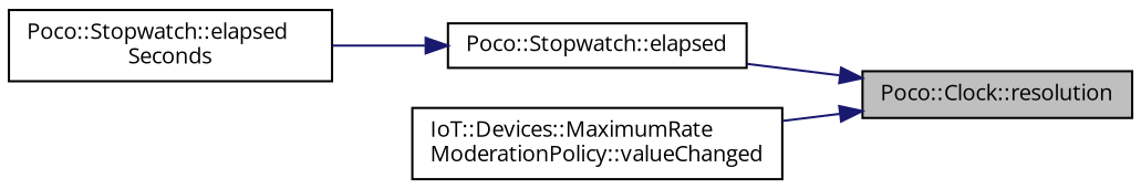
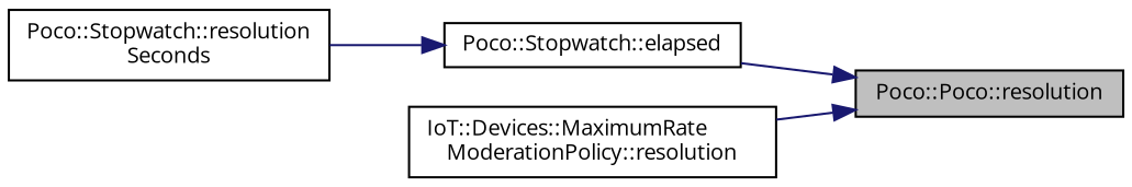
  digraph {
    fontname="Open Sans"
    rankdir=RL
    node [color=black fillcolor=white fontname="Open Sans" fontsize=10 shape=record style=filled]
    edge [color=midnightblue dir=back fontname="Open Sans" fontsize=10 labelfontname=Helvetica labelfontsize=10 style=solid]
-   n1 [fillcolor=grey75 fontcolor=black height=0.2 label="Poco::Clock::resolution" width=0.4]
+   n1 [fillcolor=grey75 fontcolor=black height=0.2 label="Poco::Poco::resolution" width=0.4]
    n2 [height=0.2 label="Poco::Stopwatch::elapsed" width=0.4]
-   n3 [height=0.2 label="IoT::Devices::MaximumRate\lModerationPolicy::valueChanged" width=0.4]
-   n4 [height=0.2 label="Poco::Stopwatch::elapsed\lSeconds" width=0.4]
+   n3 [height=0.2 label="IoT::Devices::MaximumRate\lModerationPolicy::resolution" width=0.4]
+   n4 [height=0.2 label="Poco::Stopwatch::resolution\lSeconds" width=0.4]
    n1 -> n2
    n1 -> n3
    n2 -> n4
  }
